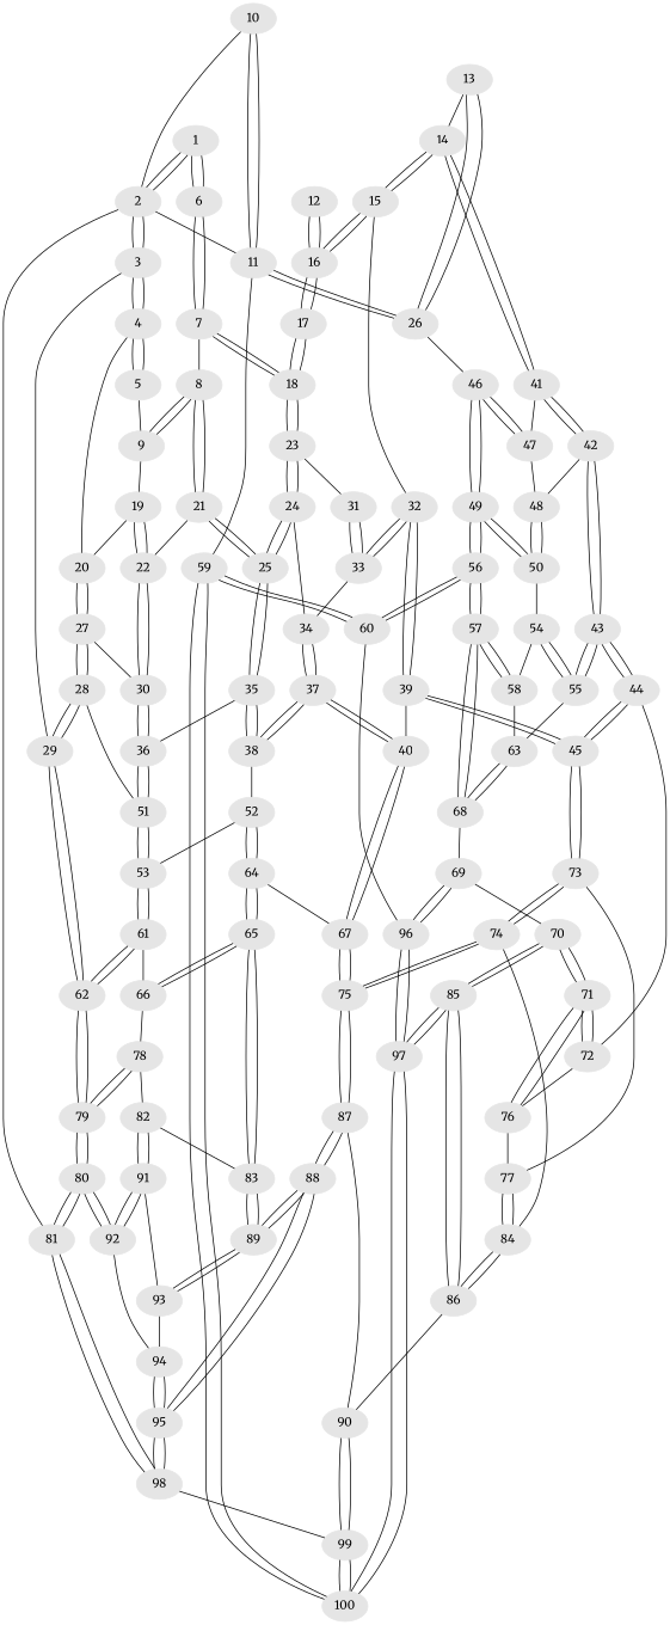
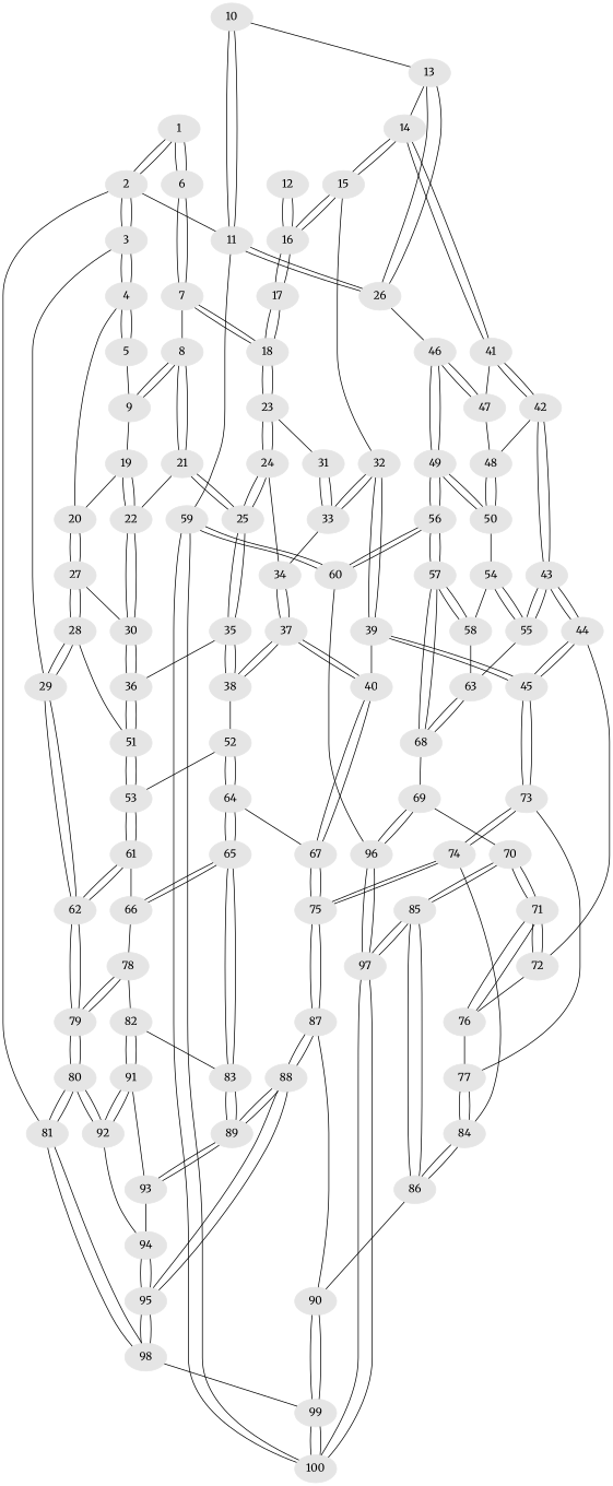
  graph {
    fontname=Merriweather
    node [color=gray90 fontname=Merriweather style=filled]
    edge [fontname=Merriweather]
    1
    2
    6
    3
    11
    81
    7
    4
    29
    26
    59
    98
    5
    20
    62
    9
    27
    19
    8
    18
    12
    16
    21
    23
    22
    25
    10
    13
    14
    46
    60
    100
    17
    15
    41
    32
    42
    47
    33
    39
    24
    31
    30
    28
    35
    36
    34
    37
    38
    49
    51
    53
    79
    40
    45
    52
    67
    64
    73
    75
    43
    48
    44
    55
    50
    72
    63
    76
    74
    77
    56
    54
    57
    58
    61
    65
    66
    68
    96
    69
    97
    78
    80
    83
    89
    82
    87
    70
    71
    85
    86
    84
    90
    88
    91
    92
    94
    99
    93
    95
    1 -- 2
    1 -- 2
    1 -- 6
    1 -- 6
    2 -- 3
    2 -- 3
    2 -- 11
    2 -- 81
    6 -- 7
    6 -- 7
    3 -- 4
    3 -- 4
    3 -- 29
    11 -- 26
    11 -- 26
    11 -- 59
    81 -- 98
    81 -- 98
    7 -- 8
    7 -- 18
    7 -- 18
    4 -- 5
    4 -- 5
    4 -- 20
    29 -- 62
    29 -- 62
    26 -- 46
    59 -- 60
    59 -- 60
    59 -- 100
    59 -- 100
    98 -- 99
    5 -- 9
    20 -- 27
    20 -- 27
    62 -- 79
    62 -- 79
    9 -- 19
    27 -- 30
    27 -- 28
    27 -- 28
    19 -- 20
    19 -- 22
    19 -- 22
    8 -- 9
    8 -- 9
    8 -- 21
    8 -- 21
    18 -- 23
    18 -- 23
    12 -- 16
    12 -- 16
    16 -- 17
    16 -- 17
    21 -- 22
    21 -- 25
    21 -- 25
    23 -- 24
    23 -- 24
    23 -- 31
    22 -- 30
    22 -- 30
    25 -- 35
    25 -- 35
    10 -- 11
    10 -- 11
-   10 -- 2
+   10 -- 13
    13 -- 26
    13 -- 26
    13 -- 14
    14 -- 15
    14 -- 15
    14 -- 41
    14 -- 41
    46 -- 47
    46 -- 47
    46 -- 49
    46 -- 49
    60 -- 96
    17 -- 18
    17 -- 18
    15 -- 16
    15 -- 16
    15 -- 32
    41 -- 42
    41 -- 42
    41 -- 47
    32 -- 33
    32 -- 33
    32 -- 39
    32 -- 39
    42 -- 43
    42 -- 43
    42 -- 48
    47 -- 48
    33 -- 34
    39 -- 40
    39 -- 45
    39 -- 45
    24 -- 25
    24 -- 25
    24 -- 34
    31 -- 33
    31 -- 33
    30 -- 36
    30 -- 36
    28 -- 29
    28 -- 29
    28 -- 51
    35 -- 36
    35 -- 38
    35 -- 38
    36 -- 51
    36 -- 51
    34 -- 37
    34 -- 37
    37 -- 38
    37 -- 38
    37 -- 40
    37 -- 40
    38 -- 52
    49 -- 50
    49 -- 50
    49 -- 56
    49 -- 56
    51 -- 53
    51 -- 53
    53 -- 61
    53 -- 61
    79 -- 80
    79 -- 80
    40 -- 67
    40 -- 67
    45 -- 73
    45 -- 73
    52 -- 53
    52 -- 64
    52 -- 64
    67 -- 75
    67 -- 75
    64 -- 67
    64 -- 65
    64 -- 65
    73 -- 74
    73 -- 74
    73 -- 77
    75 -- 87
    75 -- 87
    43 -- 44
    43 -- 44
    43 -- 55
    43 -- 55
    48 -- 50
    48 -- 50
    44 -- 45
    44 -- 45
    44 -- 72
    55 -- 63
    50 -- 54
    72 -- 76
    63 -- 68
    63 -- 68
    76 -- 77
    74 -- 75
    74 -- 75
    74 -- 84
    77 -- 84
    77 -- 84
    56 -- 60
    56 -- 60
    56 -- 57
    56 -- 57
    54 -- 55
    54 -- 55
    54 -- 58
    57 -- 58
    57 -- 58
    57 -- 68
    57 -- 68
    58 -- 63
    61 -- 62
    61 -- 62
    61 -- 66
    65 -- 66
    65 -- 66
    65 -- 83
    65 -- 83
    66 -- 78
    68 -- 69
    96 -- 97
    96 -- 97
    69 -- 96
    69 -- 96
    69 -- 70
    97 -- 100
    97 -- 100
    78 -- 79
    78 -- 79
    78 -- 82
    80 -- 81
    80 -- 81
    80 -- 92
    80 -- 92
    83 -- 89
    83 -- 89
    89 -- 93
    89 -- 93
    82 -- 83
    82 -- 91
    82 -- 91
    87 -- 90
    87 -- 88
    87 -- 88
    70 -- 71
    70 -- 71
    70 -- 85
    70 -- 85
    71 -- 72
    71 -- 72
    71 -- 76
    71 -- 76
    85 -- 97
    85 -- 97
    85 -- 86
    85 -- 86
    86 -- 90
    84 -- 86
    84 -- 86
    90 -- 99
    90 -- 99
    88 -- 89
    88 -- 89
    88 -- 95
    88 -- 95
    91 -- 92
    91 -- 92
    91 -- 93
    92 -- 94
    94 -- 95
    94 -- 95
    99 -- 100
    99 -- 100
    93 -- 94
    95 -- 98
    95 -- 98
  }
